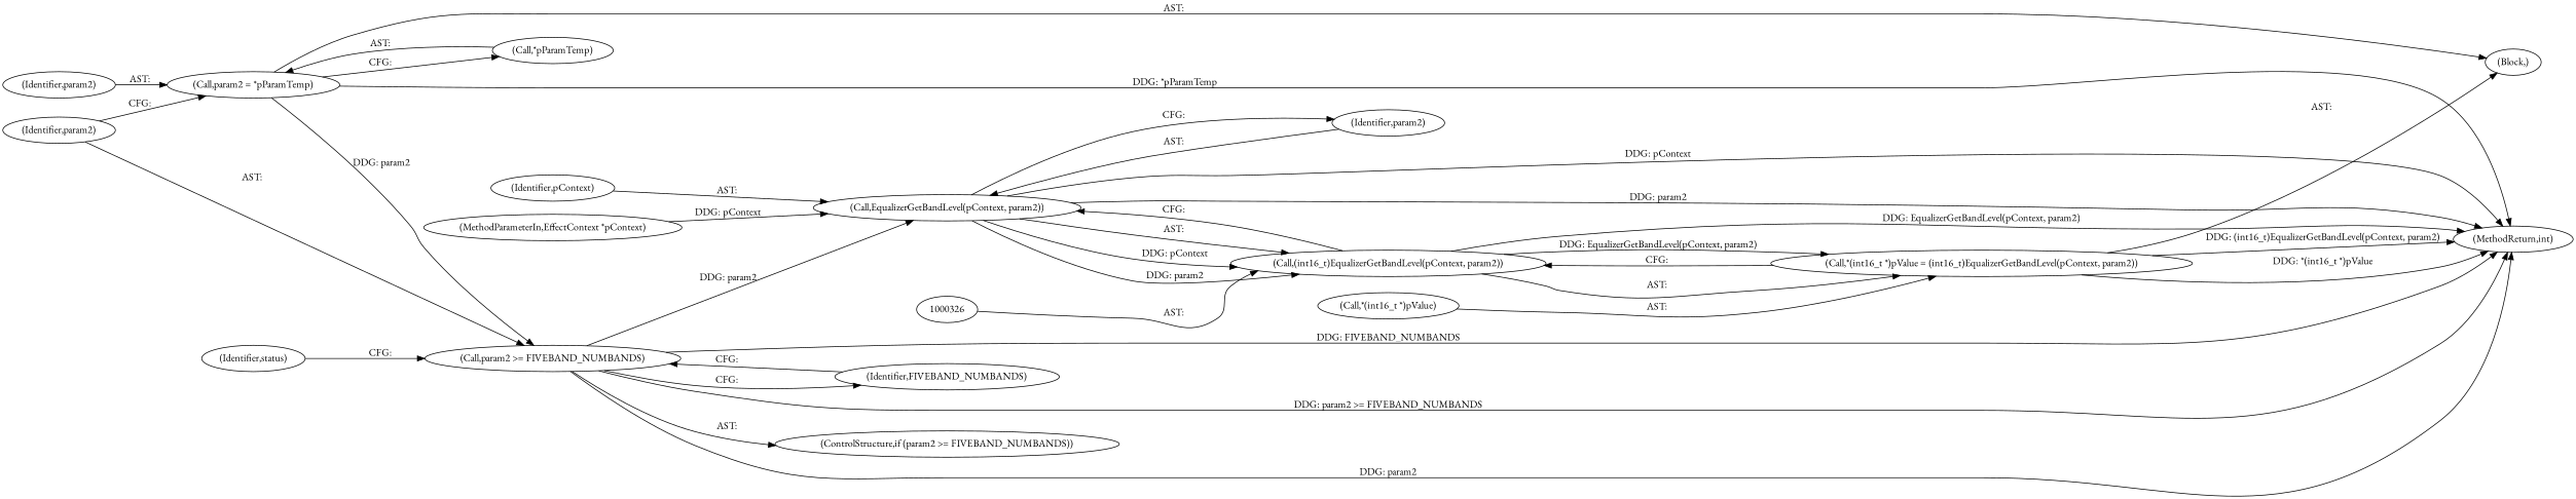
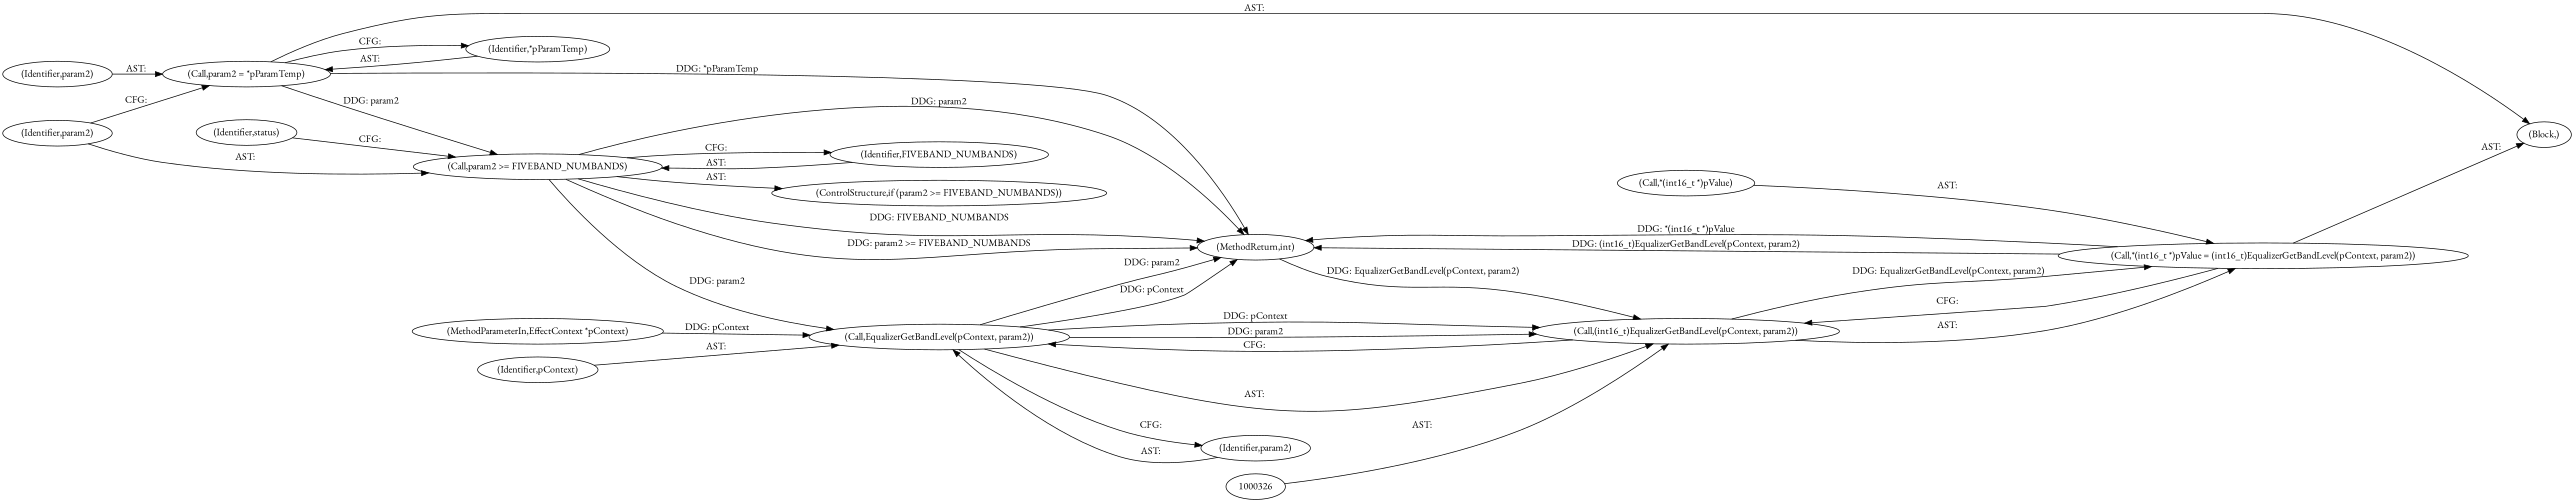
  digraph {
    fontname="EB Garamond"
    rankdir=LR
    node [fontname="EB Garamond"]
    edge [fontname="EB Garamond"]
    n1 [label="(Call,param2 >= FIVEBAND_NUMBANDS)"]
    n2 [label="(Call,EqualizerGetBandLevel(pContext, param2))"]
    n3 [label="(Identifier,FIVEBAND_NUMBANDS)"]
    n4 [label="(ControlStructure,if (param2 >= FIVEBAND_NUMBANDS))"]
    n5 [label="(MethodReturn,int)"]
    n6 [label="(Call,(int16_t)EqualizerGetBandLevel(pContext, param2))"]
    n7 [label="(Identifier,param2)"]
    n8 [label="(Call,param2 = *pParamTemp)"]
-   n9 [label="(Call,*pParamTemp)"]
+   n9 [label="(Identifier,*pParamTemp)"]
    n10 [label="(Block,)"]
    n11 [label="(Call,*(int16_t *)pValue = (int16_t)EqualizerGetBandLevel(pContext, param2))"]
    n12 [label="(Identifier,pContext)"]
    n13 [label="(Identifier,status)"]
    n14 [label="(MethodParameterIn,EffectContext *pContext)"]
    n15 [label="(Identifier,param2)"]
    n16 [label="(Identifier,param2)"]
    n17 [label="(Call,*(int16_t *)pValue)"]
    1000326
    n1 -> n2 [label="DDG: param2"]
    n1 -> n3 [label="CFG: "]
    n1 -> n4 [label="AST: "]
    n1 -> n5 [label="DDG: param2"]
    n1 -> n5 [label="DDG: FIVEBAND_NUMBANDS"]
    n1 -> n5 [label="DDG: param2 >= FIVEBAND_NUMBANDS"]
    n2 -> n5 [label="DDG: pContext"]
    n2 -> n5 [label="DDG: param2"]
    n2 -> n6 [label="AST: "]
    n2 -> n6 [label="DDG: pContext"]
    n2 -> n6 [label="DDG: param2"]
    n2 -> n7 [label="CFG: "]
-   n3 -> n1 [label="CFG: "]
+   n3 -> n1 [label="AST: "]
    n6 -> n2 [label="CFG: "]
-   n6 -> n5 [label="DDG: EqualizerGetBandLevel(pContext, param2)"]
+   n5 -> n6 [label="DDG: EqualizerGetBandLevel(pContext, param2)"]
    n6 -> n11 [label="AST: "]
    n6 -> n11 [label="DDG: EqualizerGetBandLevel(pContext, param2)"]
    n7 -> n2 [label="AST: "]
    n8 -> n1 [label="DDG: param2"]
    n8 -> n5 [label="DDG: *pParamTemp"]
    n8 -> n9 [label="CFG: "]
    n8 -> n10 [label="AST: "]
    n9 -> n8 [label="AST: "]
    n11 -> n5 [label="DDG: (int16_t)EqualizerGetBandLevel(pContext, param2)"]
    n11 -> n5 [label="DDG: *(int16_t *)pValue"]
    n11 -> n6 [label="CFG: "]
    n11 -> n10 [label="AST: "]
    n12 -> n2 [label="AST: "]
    n13 -> n1 [label="CFG: "]
    n14 -> n2 [label="DDG: pContext"]
    n15 -> n8 [label="AST: "]
    n16 -> n1 [label="AST: "]
    n16 -> n8 [label="CFG: "]
    n17 -> n11 [label="AST: "]
    1000326 -> n6 [label="AST: "]
  }
